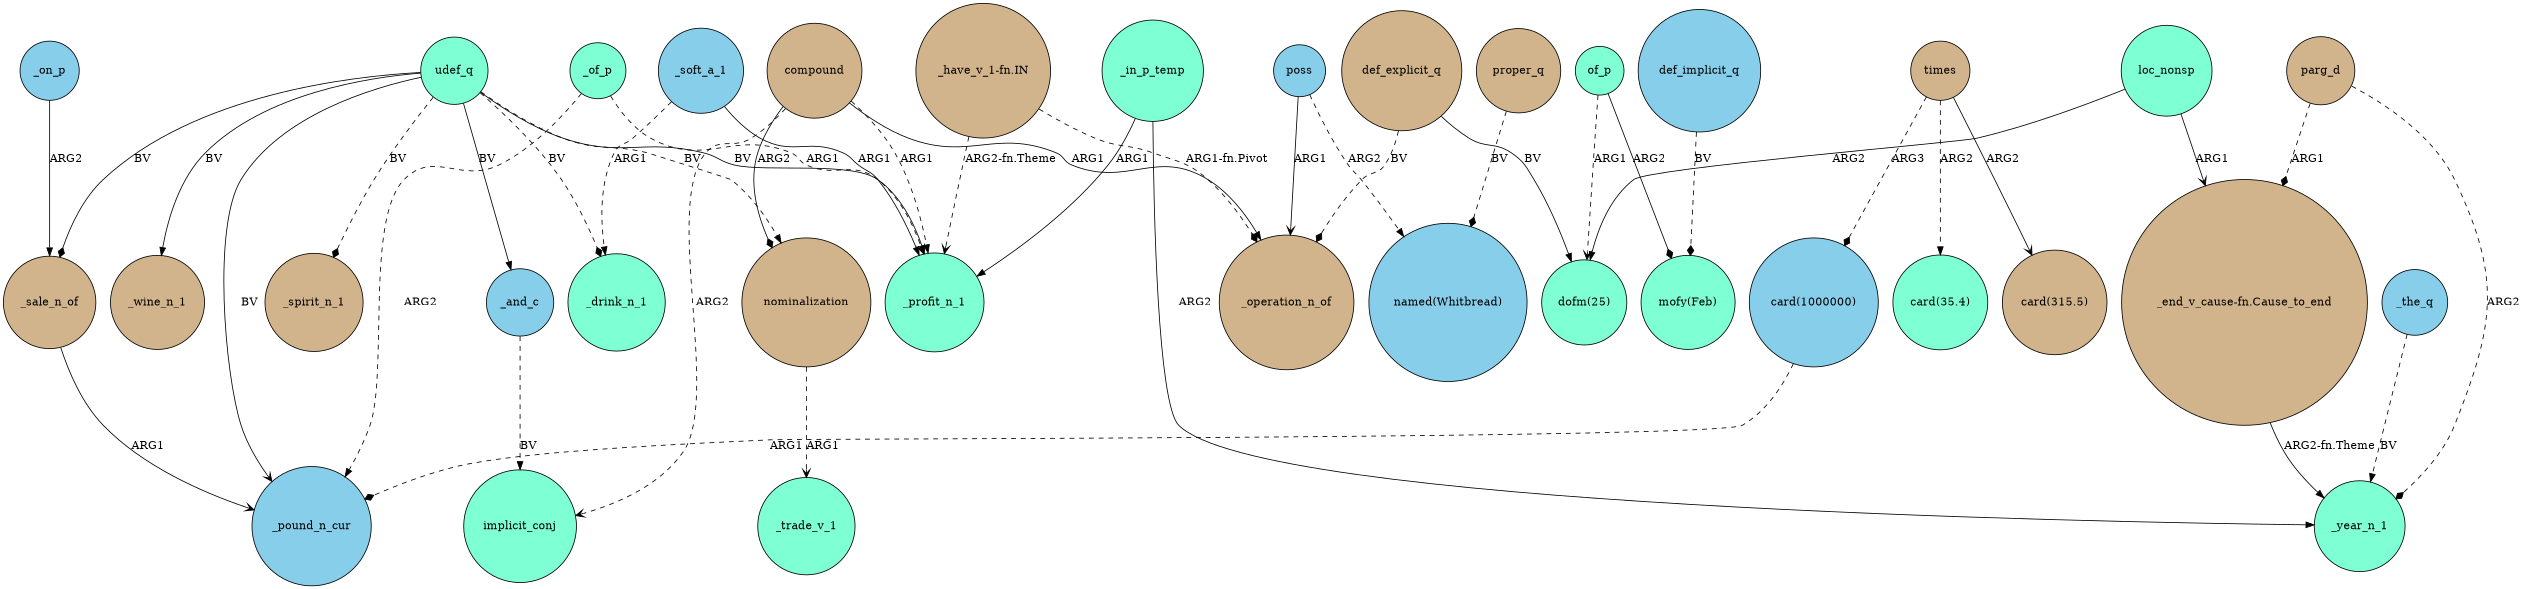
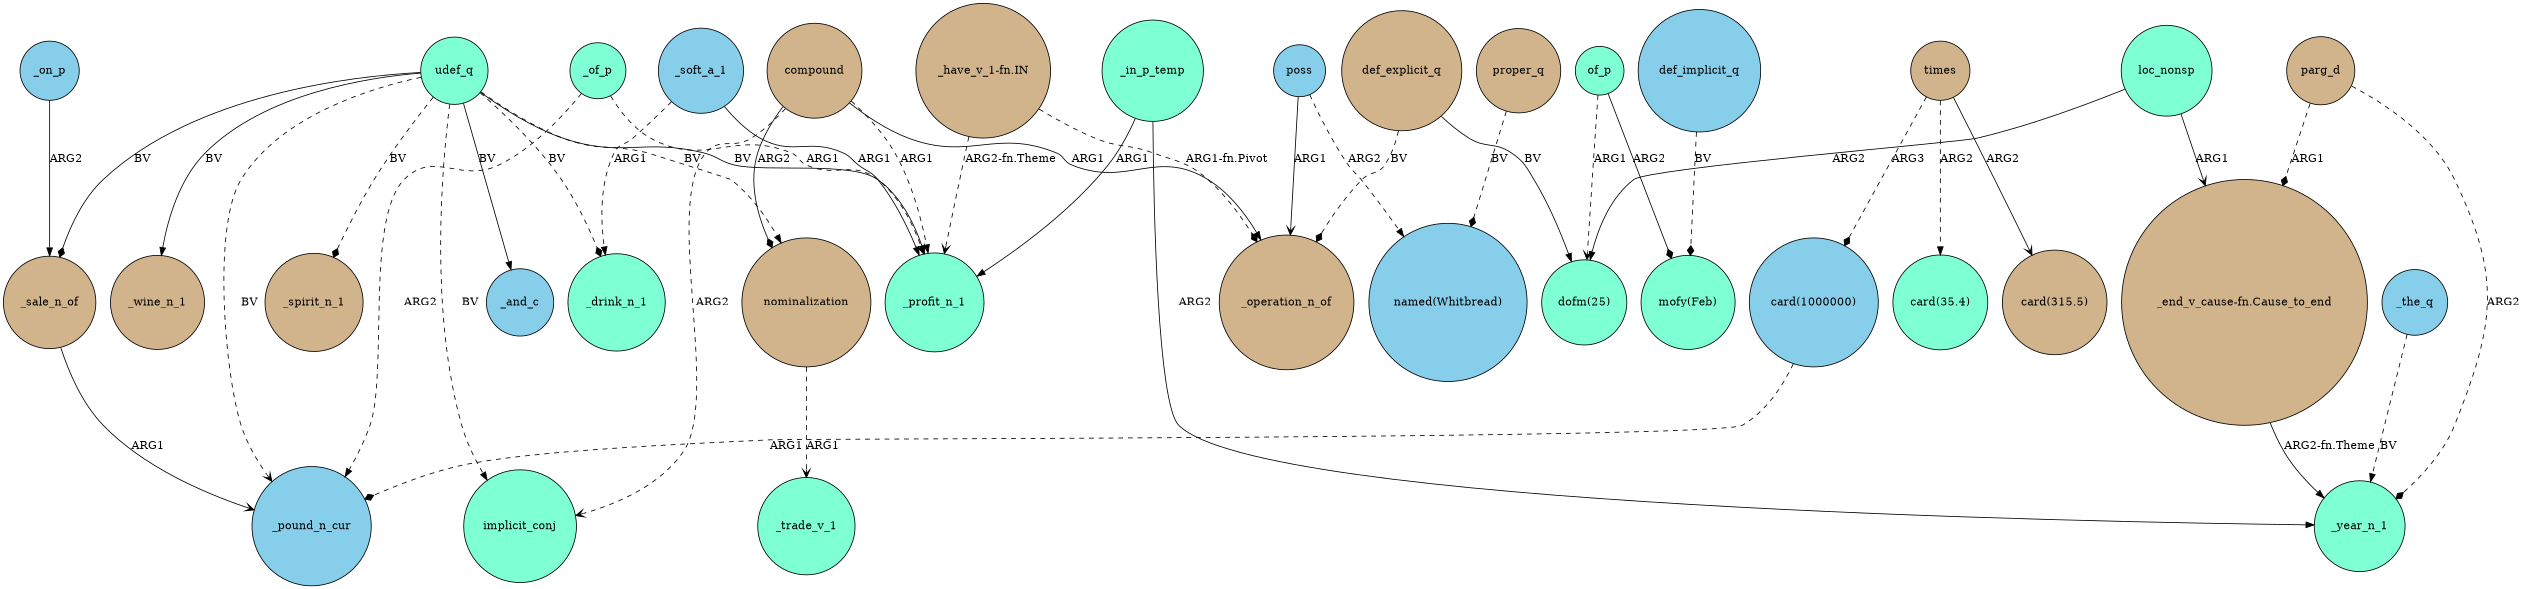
  digraph {
    node [fillcolor=aquamarine shape=circle style=filled]
    edge [arrowhead=normal style=dashed]
    udef_q
    _drink_n_1
    _profit_n_1
    implicit_conj
    _pound_n_cur [fillcolor=skyblue]
    nominalization [fillcolor=tan]
    _sale_n_of [fillcolor=tan]
    _wine_n_1 [fillcolor=tan]
    _spirit_n_1 [fillcolor=tan]
    _and_c [fillcolor=skyblue]
    _trade_v_1
    compound [fillcolor=tan]
    _operation_n_of [fillcolor=tan]
    _on_p [fillcolor=skyblue]
    of_p
    "mofy(Feb)"
    "dofm(25)"
    loc_nonsp
    "_end_v_cause-fn.Cause_to_end" [fillcolor=tan]
    _year_n_1
    poss [fillcolor=skyblue]
    "named(Whitbread)" [fillcolor=skyblue]
    "card(1000000)" [fillcolor=skyblue]
    def_implicit_q [fillcolor=skyblue]
    _soft_a_1 [fillcolor=skyblue]
    parg_d [fillcolor=tan]
    "_have_v_1-fn.IN" [fillcolor=tan]
    def_explicit_q [fillcolor=tan]
    _in_p_temp
    _of_p
    times [fillcolor=tan]
    "card(35.4)"
    "card(315.5)" [fillcolor=tan]
    proper_q [fillcolor=tan]
    _the_q [fillcolor=skyblue]
    udef_q -> _drink_n_1 [arrowhead=diamond label=BV]
    udef_q -> _profit_n_1 [label=BV style=solid]
-   _and_c -> implicit_conj [label=BV]
-   udef_q -> _pound_n_cur [arrowhead=vee label=BV style=solid]
+   udef_q -> implicit_conj [label=BV]
+   udef_q -> _pound_n_cur [arrowhead=vee label=BV]
    udef_q -> nominalization [label=BV]
    udef_q -> _sale_n_of [arrowhead=diamond label=BV style=solid]
    udef_q -> _wine_n_1 [label=BV style=solid]
    udef_q -> _spirit_n_1 [arrowhead=diamond label=BV]
    udef_q -> _and_c [label=BV style=solid]
    nominalization -> _trade_v_1 [arrowhead=vee label=ARG1]
    _sale_n_of -> _pound_n_cur [arrowhead=vee label=ARG1 style=solid]
    compound -> _profit_n_1 [label=ARG1]
    compound -> implicit_conj [arrowhead=vee label=ARG2]
    compound -> nominalization [arrowhead=diamond label=ARG2 style=solid]
    compound -> _operation_n_of [label=ARG1 style=solid]
    _on_p -> _sale_n_of [label=ARG2 style=solid]
    of_p -> "mofy(Feb)" [arrowhead=diamond label=ARG2 style=solid]
    of_p -> "dofm(25)" [arrowhead=vee label=ARG1]
    loc_nonsp -> "dofm(25)" [label=ARG2 style=solid]
    loc_nonsp -> "_end_v_cause-fn.Cause_to_end" [arrowhead=vee label=ARG1 style=solid]
    "_end_v_cause-fn.Cause_to_end" -> _year_n_1 [label="ARG2-fn.Theme" style=solid]
    poss -> _operation_n_of [arrowhead=vee label=ARG1 style=solid]
    poss -> "named(Whitbread)" [label=ARG2]
    "card(1000000)" -> _pound_n_cur [arrowhead=diamond label=ARG1]
    def_implicit_q -> "mofy(Feb)" [arrowhead=diamond label=BV]
    _soft_a_1 -> _drink_n_1 [label=ARG1]
    _soft_a_1 -> _profit_n_1 [label=ARG1 style=solid]
    parg_d -> "_end_v_cause-fn.Cause_to_end" [arrowhead=diamond label=ARG1]
    parg_d -> _year_n_1 [arrowhead=diamond label=ARG2]
    "_have_v_1-fn.IN" -> _profit_n_1 [arrowhead=vee label="ARG2-fn.Theme"]
    "_have_v_1-fn.IN" -> _operation_n_of [arrowhead=diamond label="ARG1-fn.Pivot"]
    def_explicit_q -> _operation_n_of [arrowhead=diamond label=BV]
    def_explicit_q -> "dofm(25)" [label=BV style=solid]
    _in_p_temp -> _profit_n_1 [label=ARG1 style=solid]
    _in_p_temp -> _year_n_1 [label=ARG2 style=solid]
    _of_p -> _profit_n_1 [arrowhead=vee label=ARG1]
    _of_p -> _pound_n_cur [label=ARG2]
    times -> "card(1000000)" [arrowhead=diamond label=ARG3]
    times -> "card(35.4)" [label=ARG2]
    times -> "card(315.5)" [arrowhead=vee label=ARG2 style=solid]
    proper_q -> "named(Whitbread)" [arrowhead=diamond label=BV]
    _the_q -> _year_n_1 [label=BV]
  }
